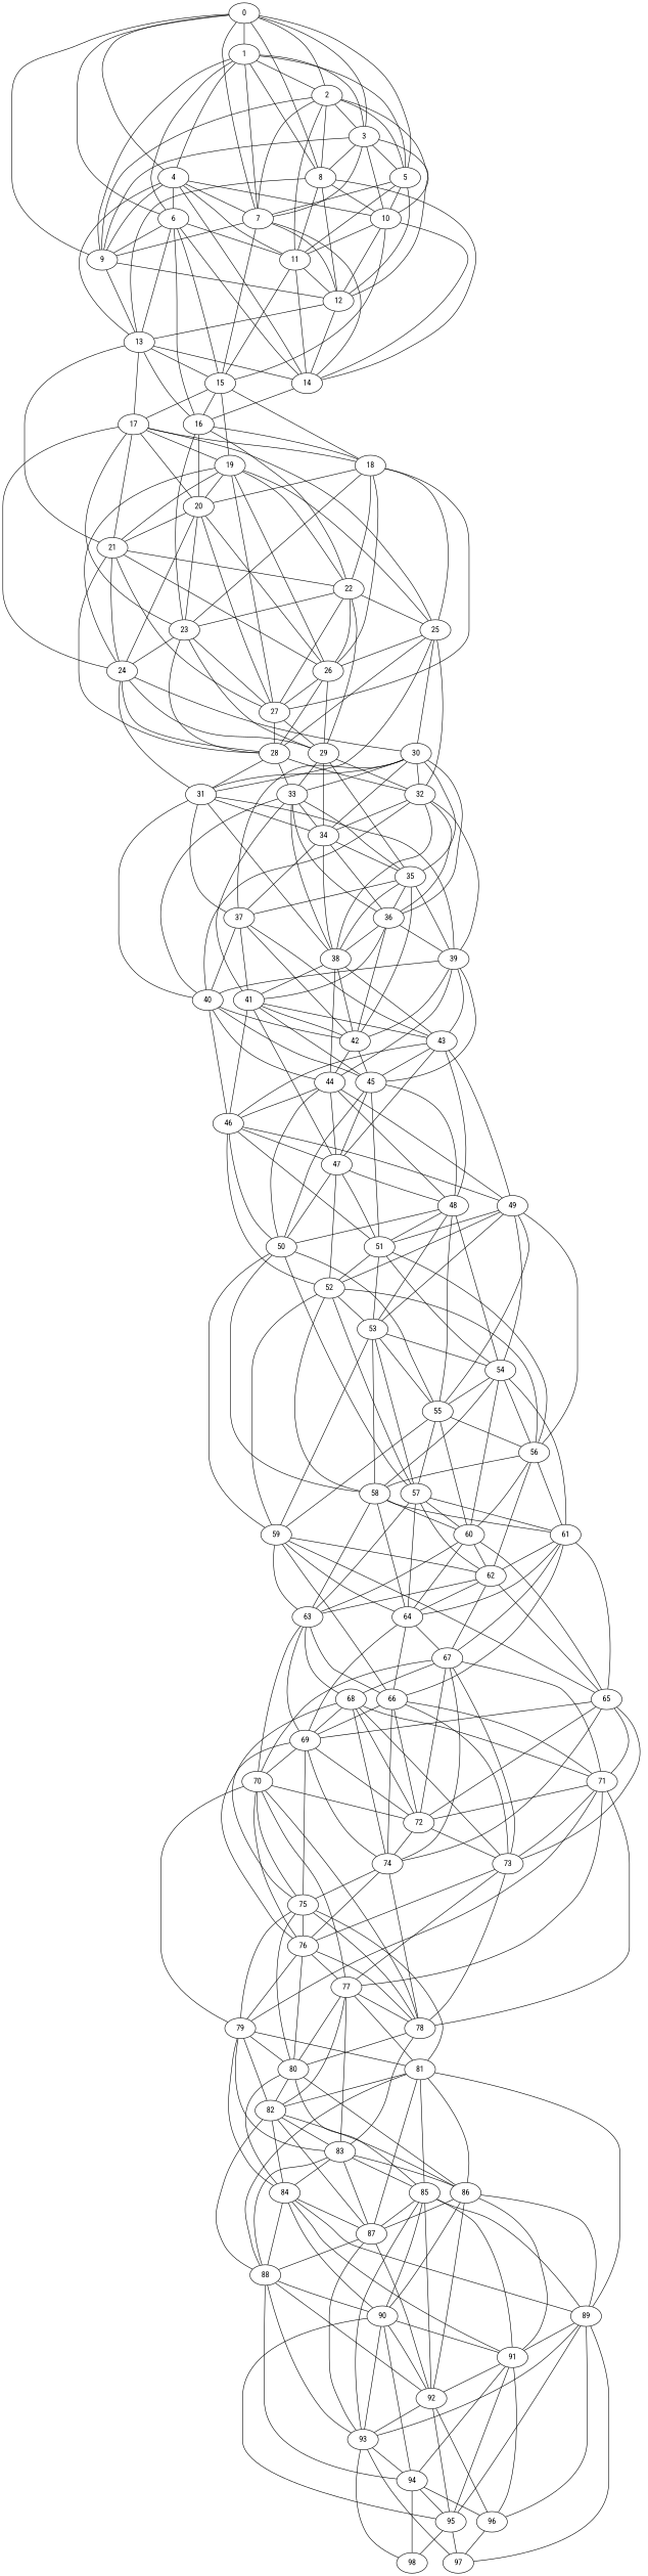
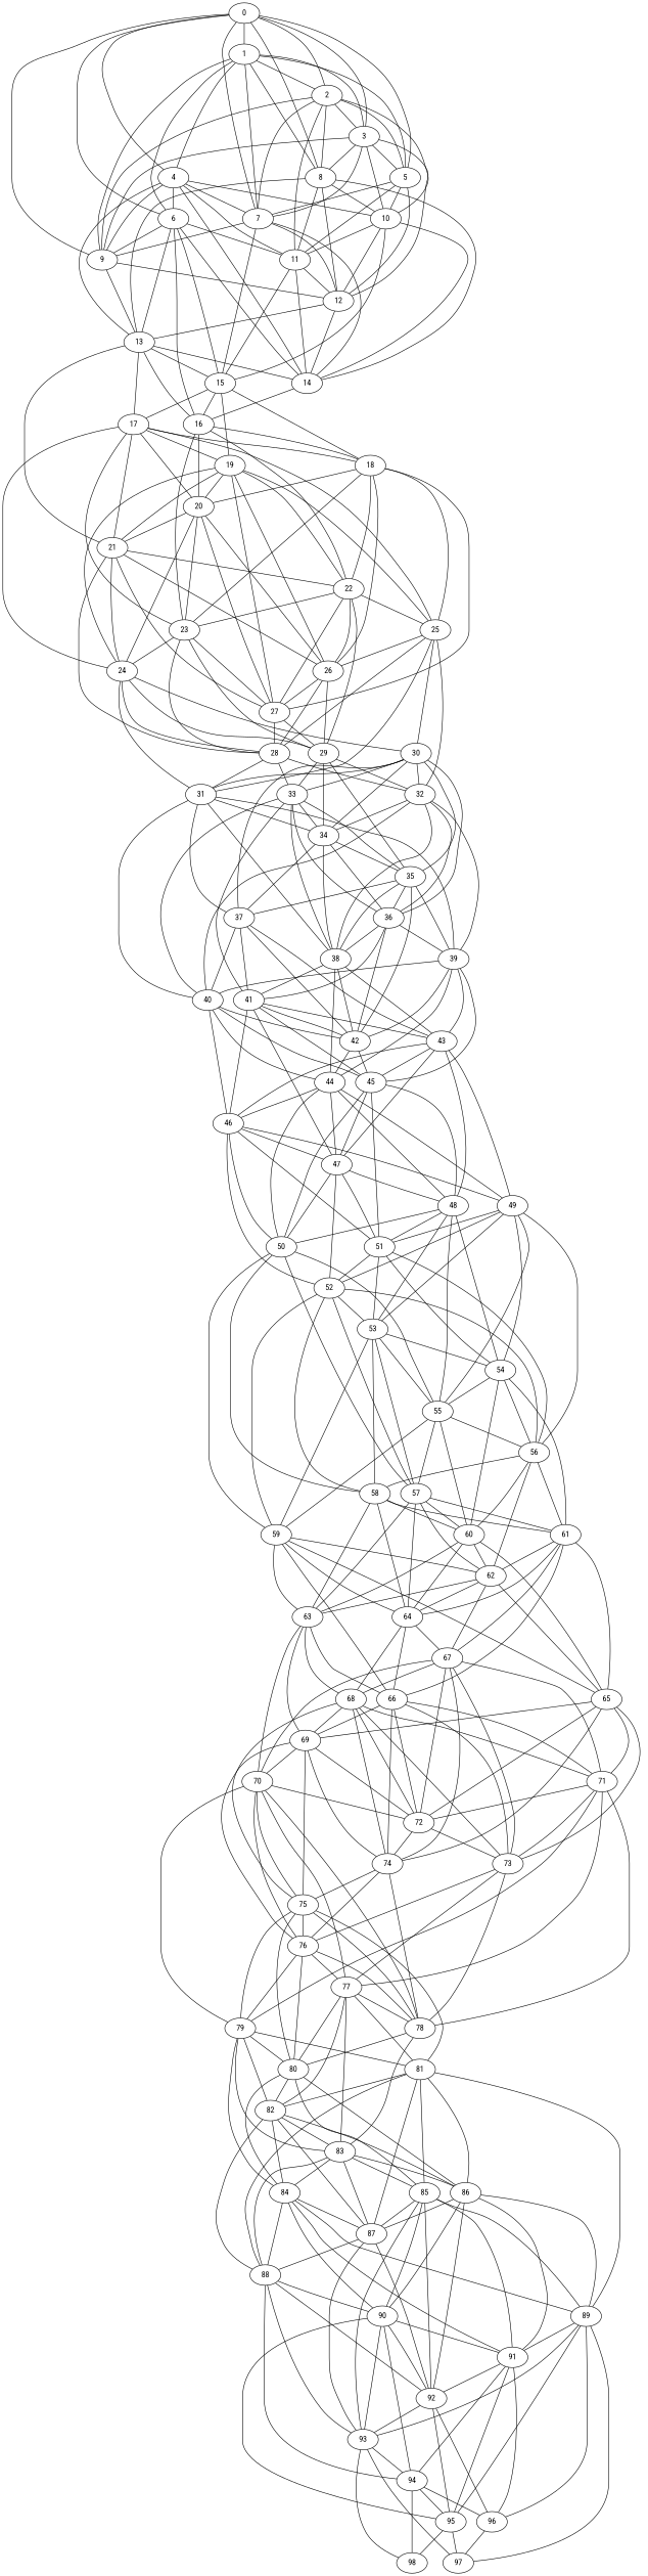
  strict graph {
    fontname="Roboto Condensed"
    node [fontname="Roboto Condensed"]
    edge [fontname="Roboto Condensed"]
    0
    1
    2
    3
    4
    5
    6
    7
    8
    9
    10
    11
    12
    13
    14
    15
    16
    17
    21
    18
    19
    20
    22
    23
    24
    25
    26
    27
    28
    29
    30
    31
    32
    33
    34
    35
    36
    37
    38
    39
    40
    41
    42
    43
    44
    45
    46
    47
    48
    49
    50
    51
    52
    53
    54
    55
    56
    57
    58
    59
    60
    61
    62
    63
    64
    65
    66
    67
    68
    69
    70
    71
    72
    73
    74
    75
    76
    77
    78
    79
    80
    81
    82
    83
    84
    85
    86
    87
    88
    89
    90
    91
    92
    93
    94
    95
    96
    97
    98
    0 -- 1
    0 -- 2
    0 -- 3
    0 -- 4
    0 -- 5
    0 -- 6
    0 -- 7
    0 -- 8
    0 -- 9
    1 -- 2
    1 -- 3
    1 -- 4
    1 -- 5
    1 -- 6
    1 -- 7
    1 -- 8
    1 -- 9
    2 -- 3
    2 -- 5
    2 -- 7
    2 -- 8
    2 -- 9
    2 -- 10
    2 -- 11
    3 -- 5
    3 -- 7
    3 -- 8
    3 -- 9
    3 -- 10
    3 -- 12
    4 -- 6
    4 -- 7
    4 -- 9
    4 -- 10
    4 -- 11
    4 -- 13
    4 -- 14
    5 -- 7
    5 -- 10
    5 -- 11
    5 -- 12
    6 -- 9
    6 -- 11
    6 -- 13
    6 -- 14
    6 -- 15
    6 -- 16
    7 -- 9
    7 -- 12
    7 -- 14
    7 -- 15
    8 -- 10
    8 -- 11
    8 -- 12
    8 -- 13
    8 -- 14
    9 -- 12
    9 -- 13
    10 -- 11
    10 -- 12
    10 -- 14
    10 -- 15
    11 -- 12
    11 -- 14
    11 -- 15
    12 -- 13
    12 -- 14
    13 -- 14
    13 -- 15
    13 -- 16
    13 -- 17
    13 -- 21
    14 -- 16
    15 -- 16
    15 -- 17
    15 -- 18
    15 -- 19
    16 -- 18
    16 -- 20
    16 -- 22
    16 -- 23
    17 -- 21
    17 -- 18
    17 -- 19
    17 -- 20
    17 -- 23
    17 -- 24
    17 -- 25
    21 -- 22
    21 -- 24
    21 -- 26
    21 -- 27
    21 -- 28
    18 -- 20
    18 -- 22
    18 -- 23
    18 -- 25
    18 -- 26
    18 -- 27
    19 -- 21
    19 -- 20
    19 -- 22
    19 -- 24
    19 -- 25
    19 -- 26
    19 -- 27
    20 -- 21
    20 -- 23
    20 -- 24
    20 -- 26
    20 -- 27
    22 -- 23
    22 -- 25
    22 -- 26
    22 -- 27
    22 -- 29
    23 -- 24
    23 -- 27
    23 -- 28
    23 -- 29
    24 -- 28
    24 -- 29
    24 -- 30
    24 -- 31
    25 -- 26
    25 -- 28
    25 -- 30
    25 -- 31
    25 -- 32
    26 -- 27
    26 -- 28
    26 -- 29
    27 -- 28
    27 -- 29
    28 -- 31
    28 -- 32
    28 -- 33
    29 -- 32
    29 -- 33
    29 -- 34
    29 -- 35
    30 -- 31
    30 -- 32
    30 -- 33
    30 -- 34
    30 -- 35
    30 -- 36
    30 -- 37
    31 -- 34
    31 -- 37
    31 -- 38
    31 -- 39
    31 -- 40
    32 -- 34
    32 -- 36
    32 -- 38
    32 -- 39
    32 -- 40
    33 -- 34
    33 -- 35
    33 -- 36
    33 -- 38
    33 -- 40
    33 -- 41
    34 -- 35
    34 -- 36
    34 -- 37
    34 -- 38
    35 -- 36
    35 -- 37
    35 -- 38
    35 -- 39
    35 -- 42
    36 -- 38
    36 -- 39
    36 -- 41
    36 -- 42
    37 -- 40
    37 -- 41
    37 -- 42
    37 -- 43
    38 -- 41
    38 -- 42
    38 -- 43
    38 -- 44
    39 -- 40
    39 -- 42
    39 -- 43
    39 -- 44
    39 -- 45
    40 -- 42
    40 -- 44
    40 -- 45
    40 -- 46
    41 -- 42
    41 -- 43
    41 -- 45
    41 -- 46
    41 -- 47
    42 -- 44
    42 -- 45
    43 -- 45
    43 -- 46
    43 -- 47
    43 -- 48
    43 -- 49
    44 -- 46
    44 -- 47
    44 -- 48
    44 -- 49
    44 -- 50
    45 -- 47
    45 -- 48
    45 -- 50
    45 -- 51
    46 -- 47
    46 -- 49
    46 -- 50
    46 -- 51
    46 -- 52
    47 -- 48
    47 -- 50
    47 -- 51
    47 -- 52
    48 -- 50
    48 -- 51
    48 -- 53
    48 -- 54
    48 -- 55
    49 -- 51
    49 -- 52
    49 -- 53
    49 -- 54
    49 -- 55
    49 -- 56
    50 -- 55
    50 -- 57
    50 -- 58
    50 -- 59
    51 -- 52
    51 -- 53
    51 -- 54
    51 -- 56
    52 -- 53
    52 -- 56
    52 -- 57
    52 -- 58
    52 -- 59
    53 -- 54
    53 -- 55
    53 -- 57
    53 -- 58
    53 -- 59
    54 -- 55
    54 -- 56
-   54 -- 58
    54 -- 60
    54 -- 61
    55 -- 56
    55 -- 57
    55 -- 59
    55 -- 60
    56 -- 58
    56 -- 60
    56 -- 61
    56 -- 62
    57 -- 60
    57 -- 61
    57 -- 62
    57 -- 63
    57 -- 64
    58 -- 60
    58 -- 61
    58 -- 63
    58 -- 64
    59 -- 62
    59 -- 63
    59 -- 64
    59 -- 65
    59 -- 66
    60 -- 62
    60 -- 63
    60 -- 64
    60 -- 65
    61 -- 62
    61 -- 64
    61 -- 65
    61 -- 66
    61 -- 67
    62 -- 63
    62 -- 64
    62 -- 65
    62 -- 67
    63 -- 66
    63 -- 68
    63 -- 69
    63 -- 70
    64 -- 66
    64 -- 67
-   64 -- 69
+   64 -- 68
    65 -- 69
    65 -- 71
    65 -- 72
    65 -- 73
    65 -- 74
    66 -- 69
    66 -- 71
    66 -- 72
    66 -- 73
    66 -- 74
    67 -- 68
    67 -- 70
    67 -- 71
    67 -- 72
    67 -- 73
    67 -- 74
    68 -- 69
    68 -- 71
    68 -- 72
    68 -- 73
    68 -- 74
    68 -- 75
    69 -- 70
    69 -- 72
    69 -- 74
    69 -- 75
    69 -- 76
    70 -- 72
    70 -- 75
    70 -- 76
    70 -- 77
    70 -- 78
    70 -- 79
    71 -- 72
    71 -- 73
    71 -- 77
    71 -- 78
    71 -- 79
    72 -- 73
    72 -- 74
    73 -- 76
    73 -- 77
    73 -- 78
    74 -- 75
    74 -- 76
    74 -- 78
    75 -- 76
    75 -- 78
    75 -- 79
    75 -- 80
    75 -- 81
    76 -- 77
    76 -- 78
    76 -- 79
    76 -- 80
    77 -- 78
    77 -- 80
    77 -- 81
    77 -- 82
    77 -- 83
    78 -- 80
    78 -- 83
    79 -- 80
    79 -- 81
    79 -- 82
    79 -- 83
    79 -- 84
    80 -- 82
    80 -- 84
    80 -- 85
    80 -- 86
    81 -- 82
    81 -- 85
    81 -- 86
    81 -- 87
    81 -- 88
    81 -- 89
    82 -- 83
    82 -- 84
    82 -- 86
    82 -- 87
    82 -- 88
    83 -- 84
    83 -- 85
    83 -- 86
    83 -- 87
    83 -- 88
    84 -- 87
    84 -- 88
    84 -- 89
    84 -- 90
    84 -- 91
    85 -- 87
    85 -- 89
    85 -- 90
    85 -- 91
    85 -- 92
    85 -- 93
    86 -- 87
    86 -- 89
    86 -- 90
    86 -- 91
    86 -- 92
    87 -- 88
    87 -- 92
    87 -- 93
    88 -- 90
    88 -- 92
    88 -- 93
    88 -- 94
    89 -- 91
    89 -- 93
    89 -- 95
    89 -- 96
    89 -- 97
    90 -- 91
    90 -- 92
    90 -- 93
    90 -- 94
    90 -- 95
    91 -- 92
    91 -- 94
    91 -- 95
    91 -- 96
    92 -- 93
    92 -- 95
    92 -- 96
    93 -- 94
    93 -- 97
    93 -- 98
    94 -- 95
    94 -- 96
    94 -- 98
    95 -- 97
    95 -- 98
    96 -- 97
  }
